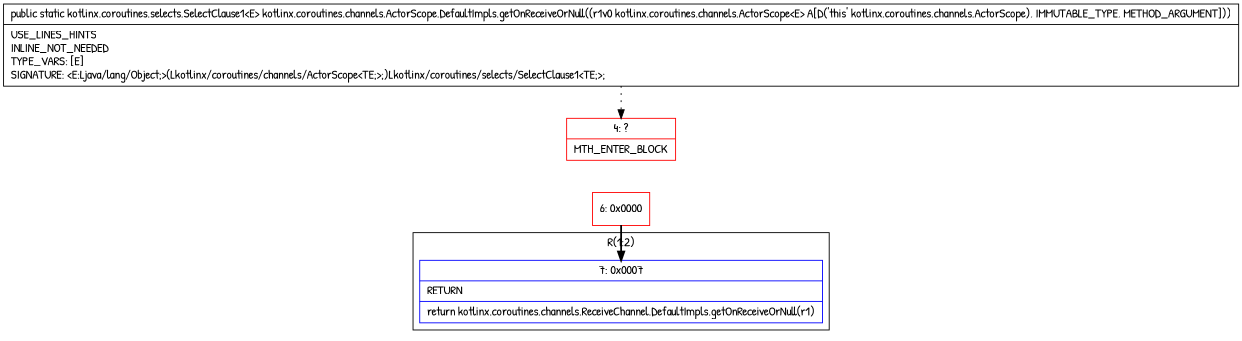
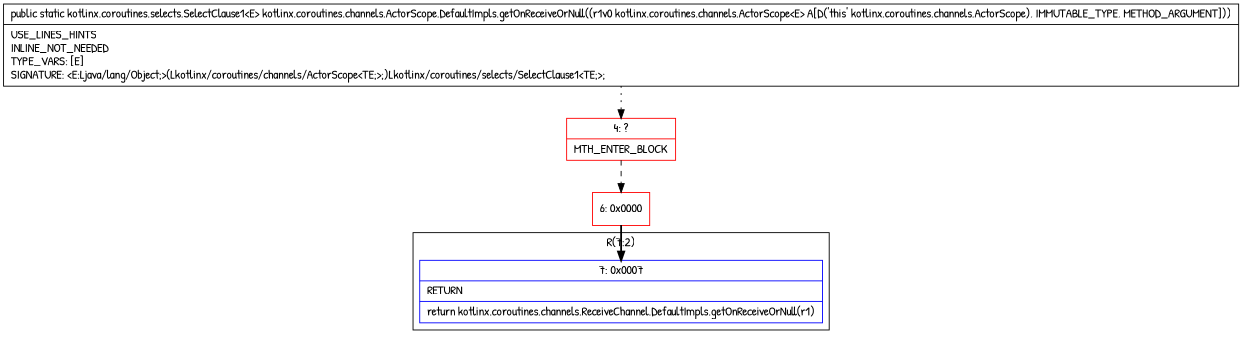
  digraph {
    fontname="Patrick Hand"
    node [color=red fontname="Patrick Hand" shape=record]
    edge [fontname="Patrick Hand"]
    n1 [color=blue label="{7\:\ 0x0007|RETURN\l|return kotlinx.coroutines.channels.ReceiveChannel.DefaultImpls.getOnReceiveOrNull(r1)\l}"]
    n2 [label="{4\:\ ?|MTH_ENTER_BLOCK\l}"]
    n3 [label="{6\:\ 0x0000}"]
    n4 [label="{public static kotlinx.coroutines.selects.SelectClause1\<E\> kotlinx.coroutines.channels.ActorScope.DefaultImpls.getOnReceiveOrNull((r1v0 kotlinx.coroutines.channels.ActorScope\<E\> A[D('this' kotlinx.coroutines.channels.ActorScope), IMMUTABLE_TYPE, METHOD_ARGUMENT]))  | USE_LINES_HINTS\lINLINE_NOT_NEEDED\lTYPE_VARS: [E]\lSIGNATURE: \<E:Ljava\/lang\/Object;\>(Lkotlinx\/coroutines\/channels\/ActorScope\<TE;\>;)Lkotlinx\/coroutines\/selects\/SelectClause1\<TE;\>;\l}" color=""]
    subgraph cluster_1 {
-     label="R(1:2)"
+     label="R(7:2)"
      n1
    }
+   n2 -> n3 [style=dashed]
    n3 -> n1 [style=bold]
    n4 -> n2 [style=dotted]
  }
